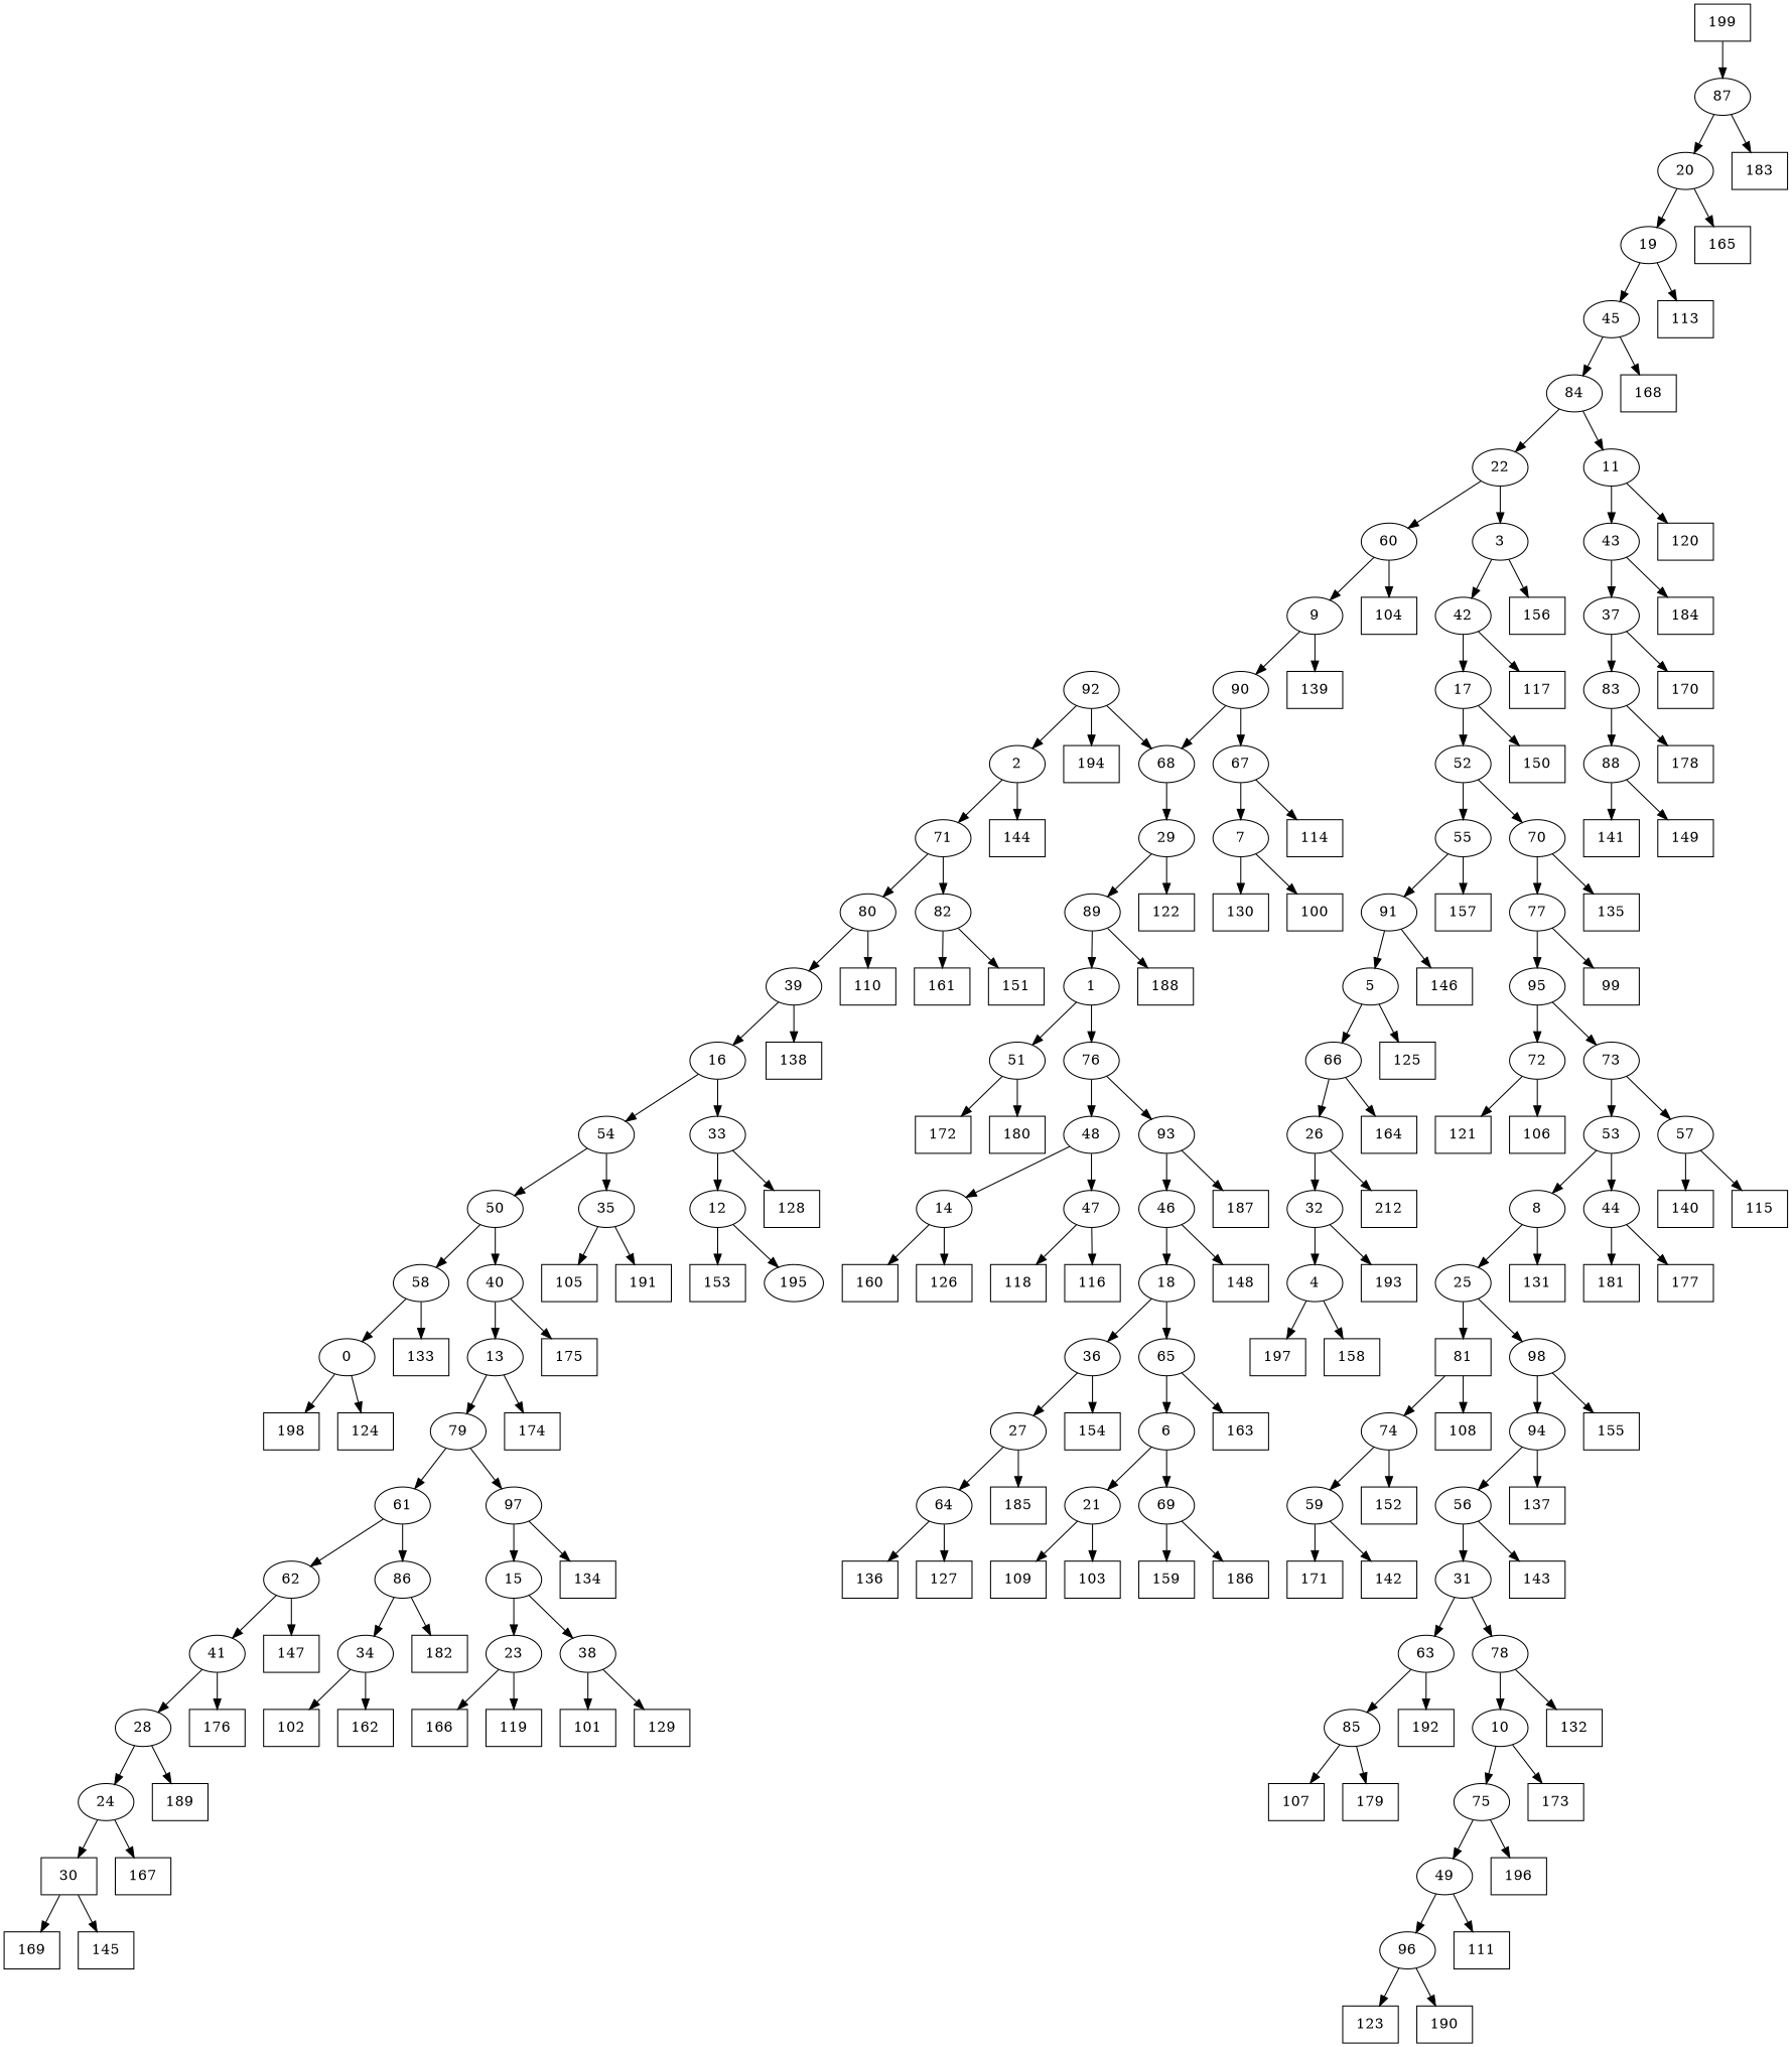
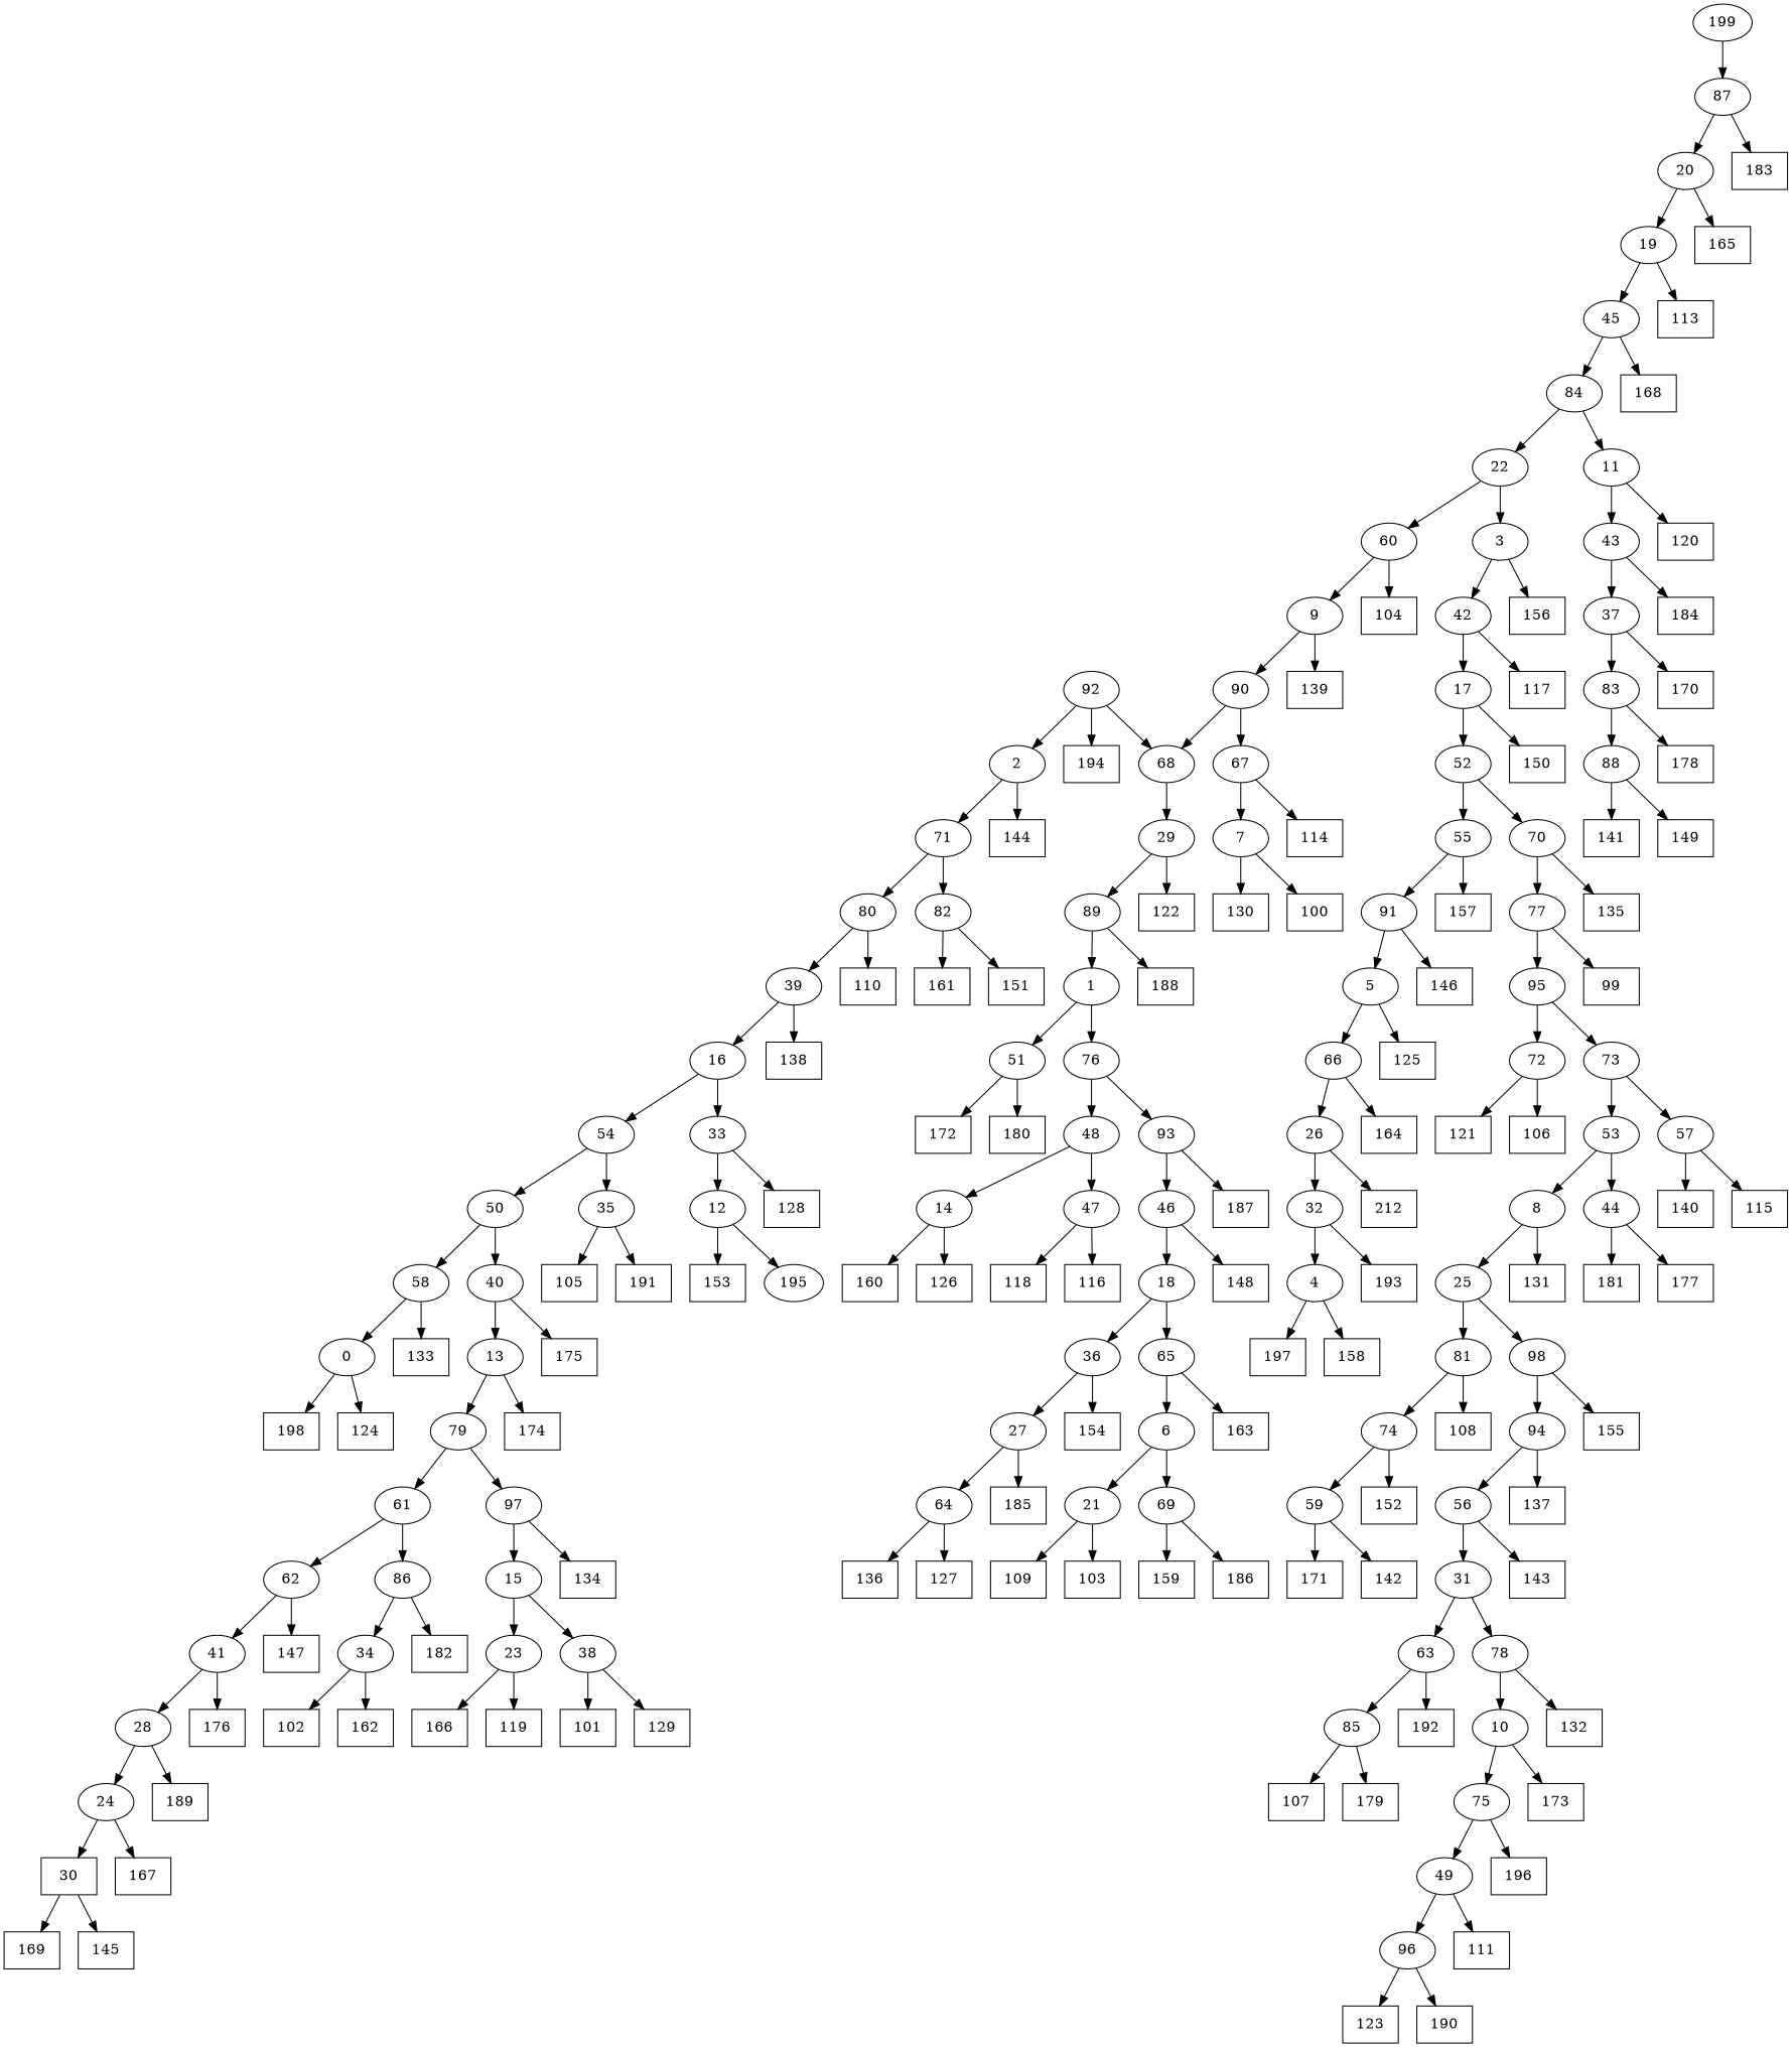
  digraph {
    node [shape=box]
    n1 [label=0 shape=""]
    n2 [label=198]
    n3 [label=124]
    n4 [label=1 shape=""]
    n5 [label=51 shape=""]
    n6 [label=76 shape=""]
    n7 [label=172]
    n8 [label=180]
    n9 [label=48 shape=""]
    n10 [label=93 shape=""]
    n11 [label=2 shape=""]
    n12 [label=71 shape=""]
    n13 [label=144]
    n14 [label=80 shape=""]
    n15 [label=82 shape=""]
    n16 [label=3 shape=""]
    n17 [label=42 shape=""]
    n18 [label=156]
    n19 [label=17 shape=""]
    n20 [label=117]
    n21 [label=4 shape=""]
    n22 [label=197]
    n23 [label=158]
    n24 [label=5 shape=""]
    n25 [label=66 shape=""]
    n26 [label=125]
    n27 [label=26 shape=""]
    n28 [label=164]
    n29 [label=6 shape=""]
    n30 [label=21 shape=""]
    n31 [label=69 shape=""]
    n32 [label=109]
    n33 [label=103]
    n34 [label=159]
    n35 [label=186]
    n36 [label=7 shape=""]
    n37 [label=130]
    n38 [label=100]
    n39 [label=8 shape=""]
    n40 [label=25 shape=""]
    n41 [label=131]
-   n42 [label=81]
+   n42 [label=81 shape=""]
    n43 [label=98 shape=""]
    n44 [label=9 shape=""]
    n45 [label=90 shape=""]
    n46 [label=139]
    n47 [label=67 shape=""]
    n48 [label=68 shape=""]
    n49 [label=10 shape=""]
    n50 [label=75 shape=""]
    n51 [label=173]
    n52 [label=49 shape=""]
    n53 [label=196]
    n54 [label=11 shape=""]
    n55 [label=43 shape=""]
    n56 [label=120]
    n57 [label=37 shape=""]
    n58 [label=184]
    n59 [label=12 shape=""]
    n60 [label=153]
    n61 [label=195 shape=ellipse]
    n62 [label=13 shape=""]
    n63 [label=79 shape=""]
    n64 [label=174]
    n65 [label=61 shape=""]
    n66 [label=97 shape=""]
    n67 [label=14 shape=""]
    n68 [label=160]
    n69 [label=126]
    n70 [label=15 shape=""]
    n71 [label=23 shape=""]
    n72 [label=38 shape=""]
    n73 [label=166]
    n74 [label=119]
    n75 [label=101]
    n76 [label=129]
    n77 [label=16 shape=""]
    n78 [label=33 shape=""]
    n79 [label=54 shape=""]
    n80 [label=128]
    n81 [label=35 shape=""]
    n82 [label=50 shape=""]
    n83 [label=52 shape=""]
    n84 [label=150]
    n85 [label=55 shape=""]
    n86 [label=70 shape=""]
    n87 [label=18 shape=""]
    n88 [label=36 shape=""]
    n89 [label=65 shape=""]
    n90 [label=27 shape=""]
    n91 [label=154]
    n92 [label=163]
    n93 [label=19 shape=""]
    n94 [label=45 shape=""]
    n95 [label=113]
    n96 [label=84 shape=""]
    n97 [label=168]
    n98 [label=20 shape=""]
    n99 [label=165]
    n100 [label=22 shape=""]
    n101 [label=60 shape=""]
    n102 [label=104]
    n103 [label=24 shape=""]
    n104 [label=30]
    n105 [label=167]
    n106 [label=169]
    n107 [label=145]
    n108 [label=74 shape=""]
    n109 [label=108]
    n110 [label=94 shape=""]
    n111 [label=155]
    n112 [label=32 shape=""]
    n113 [label=212]
    n114 [label=193]
    n115 [label=64 shape=""]
    n116 [label=185]
    n117 [label=136]
    n118 [label=127]
    n119 [label=28 shape=""]
    n120 [label=189]
    n121 [label=29 shape=""]
    n122 [label=89 shape=""]
    n123 [label=122]
    n124 [label=188]
    n125 [label=31 shape=""]
    n126 [label=63 shape=""]
    n127 [label=78 shape=""]
    n128 [label=85 shape=""]
    n129 [label=192]
    n130 [label=132]
    n131 [label=34 shape=""]
    n132 [label=102]
    n133 [label=162]
    n134 [label=105]
    n135 [label=191]
    n136 [label=83 shape=""]
    n137 [label=170]
    n138 [label=88 shape=""]
    n139 [label=178]
    n140 [label=39 shape=""]
    n141 [label=138]
    n142 [label=40 shape=""]
    n143 [label=175]
    n144 [label=41 shape=""]
    n145 [label=176]
    n146 [label=44 shape=""]
    n147 [label=181]
    n148 [label=177]
    n149 [label=46 shape=""]
    n150 [label=148]
    n151 [label=47 shape=""]
    n152 [label=118]
    n153 [label=116]
    n154 [label=96 shape=""]
    n155 [label=111]
    n156 [label=123]
    n157 [label=190]
    n158 [label=58 shape=""]
    n159 [label=133]
    n160 [label=91 shape=""]
    n161 [label=157]
    n162 [label=77 shape=""]
    n163 [label=135]
    n164 [label=53 shape=""]
    n165 [label=146]
    n166 [label=56 shape=""]
    n167 [label=143]
    n168 [label=57 shape=""]
    n169 [label=140]
    n170 [label=115]
    n171 [label=59 shape=""]
    n172 [label=171]
    n173 [label=142]
    n174 [label=62 shape=""]
    n175 [label=86 shape=""]
    n176 [label=147]
    n177 [label=182]
    n178 [label=107]
    n179 [label=179]
    n180 [label=114]
    n181 [label=92 shape=""]
    n182 [label=194]
    n183 [label=95 shape=""]
    n184 [label=99]
    n185 [label=110]
    n186 [label=161]
    n187 [label=151]
    n188 [label=72 shape=""]
    n189 [label=121]
    n190 [label=106]
    n191 [label=73 shape=""]
    n192 [label=152]
    n193 [label=187]
    n194 [label=134]
    n195 [label=141]
    n196 [label=149]
    n197 [label=87 shape=""]
    n198 [label=183]
    n199 [label=137]
-   n200 [label=199]
+   n200 [label=199 shape=""]
    n1 -> n2
    n1 -> n3
    n4 -> n5
    n4 -> n6
    n5 -> n7
    n5 -> n8
    n6 -> n9
    n6 -> n10
    n9 -> n67
    n9 -> n151
    n10 -> n149
    n10 -> n193
    n11 -> n12
    n11 -> n13
    n12 -> n14
    n12 -> n15
    n14 -> n140
    n14 -> n185
    n15 -> n186
    n15 -> n187
    n16 -> n17
    n16 -> n18
    n17 -> n19
    n17 -> n20
    n19 -> n83
    n19 -> n84
    n21 -> n22
    n21 -> n23
    n24 -> n25
    n24 -> n26
    n25 -> n27
    n25 -> n28
    n27 -> n112
    n27 -> n113
    n29 -> n30
    n29 -> n31
    n30 -> n32
    n30 -> n33
    n31 -> n34
    n31 -> n35
    n36 -> n37
    n36 -> n38
    n39 -> n40
    n39 -> n41
    n40 -> n42
    n40 -> n43
    n42 -> n108
    n42 -> n109
    n43 -> n110
    n43 -> n111
    n44 -> n45
    n44 -> n46
    n45 -> n47
    n45 -> n48
    n47 -> n36
    n47 -> n180
    n48 -> n121
    n49 -> n50
    n49 -> n51
    n50 -> n52
    n50 -> n53
    n52 -> n154
    n52 -> n155
    n54 -> n55
    n54 -> n56
    n55 -> n57
    n55 -> n58
    n57 -> n136
    n57 -> n137
    n59 -> n60
    n59 -> n61
    n62 -> n63
    n62 -> n64
    n63 -> n65
    n63 -> n66
    n65 -> n174
    n65 -> n175
    n66 -> n70
    n66 -> n194
    n67 -> n68
    n67 -> n69
    n70 -> n71
    n70 -> n72
    n71 -> n73
    n71 -> n74
    n72 -> n75
    n72 -> n76
    n77 -> n78
    n77 -> n79
    n78 -> n59
    n78 -> n80
    n79 -> n81
    n79 -> n82
    n81 -> n134
    n81 -> n135
    n82 -> n142
    n82 -> n158
    n83 -> n85
    n83 -> n86
    n85 -> n160
    n85 -> n161
    n86 -> n162
    n86 -> n163
    n87 -> n88
    n87 -> n89
    n88 -> n90
    n88 -> n91
    n89 -> n29
    n89 -> n92
    n90 -> n115
    n90 -> n116
    n93 -> n94
    n93 -> n95
    n94 -> n96
    n94 -> n97
    n96 -> n54
    n96 -> n100
    n98 -> n93
    n98 -> n99
    n100 -> n16
    n100 -> n101
    n101 -> n44
    n101 -> n102
    n103 -> n104
    n103 -> n105
    n104 -> n106
    n104 -> n107
    n108 -> n171
    n108 -> n192
    n110 -> n166
    n110 -> n199
    n112 -> n21
    n112 -> n114
    n115 -> n117
    n115 -> n118
    n119 -> n103
    n119 -> n120
    n121 -> n122
    n121 -> n123
    n122 -> n4
    n122 -> n124
    n125 -> n126
    n125 -> n127
    n126 -> n128
    n126 -> n129
    n127 -> n49
    n127 -> n130
    n128 -> n178
    n128 -> n179
    n131 -> n132
    n131 -> n133
    n136 -> n138
    n136 -> n139
    n138 -> n195
    n138 -> n196
    n140 -> n77
    n140 -> n141
    n142 -> n62
    n142 -> n143
    n144 -> n119
    n144 -> n145
    n146 -> n147
    n146 -> n148
    n149 -> n87
    n149 -> n150
    n151 -> n152
    n151 -> n153
    n154 -> n156
    n154 -> n157
    n158 -> n1
    n158 -> n159
    n160 -> n24
    n160 -> n165
    n162 -> n183
    n162 -> n184
    n164 -> n39
    n164 -> n146
    n166 -> n125
    n166 -> n167
    n168 -> n169
    n168 -> n170
    n171 -> n172
    n171 -> n173
    n174 -> n144
    n174 -> n176
    n175 -> n131
    n175 -> n177
    n181 -> n11
    n181 -> n48
    n181 -> n182
    n183 -> n188
    n183 -> n191
    n188 -> n189
    n188 -> n190
    n191 -> n164
    n191 -> n168
    n197 -> n98
    n197 -> n198
    n200 -> n197
  }
